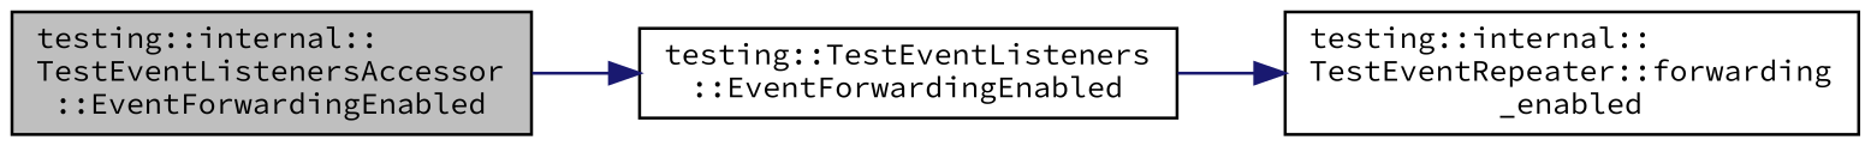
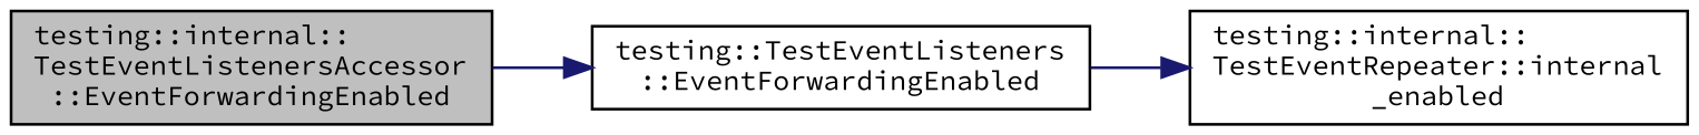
  digraph {
    rankdir=LR
    fontname="Source Code Pro"
    node [color=black fillcolor=white fontname="Source Code Pro" fontsize=10 shape=box style=filled]
    edge [color=midnightblue fontname="Source Code Pro" fontsize=10 labelfontname=Helvetica labelfontsize=10 style=solid]
    n1 [fillcolor=grey75 fontcolor=black height=0.2 label="testing::internal::\lTestEventListenersAccessor\l::EventForwardingEnabled" width=0.4]
    n2 [height=0.2 label="testing::TestEventListeners\l::EventForwardingEnabled" width=0.4]
-   n3 [height=0.2 label="testing::internal::\lTestEventRepeater::forwarding\l_enabled" width=0.4]
+   n3 [height=0.2 label="testing::internal::\lTestEventRepeater::internal\l_enabled" width=0.4]
    n1 -> n2
    n2 -> n3
  }
